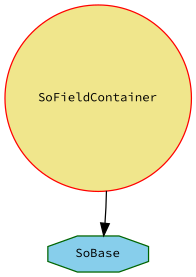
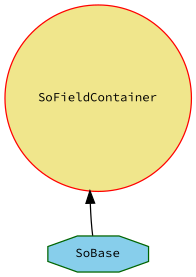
  digraph {
    fontname="Source Code Pro"
    node [fontname="Source Code Pro" fontsize=10 style=filled]
    n1 [color=red fillcolor=khaki fontcolor=black height=0.2 label=SoFieldContainer shape=circle width=0.4]
    n2 [color=darkgreen fillcolor=skyblue height=0.2 label=SoBase shape=octagon width=0.4]
-   n2 -> n1 [color=black dir=back fontname="Source Code Pro" fontsize=10 labelfontname=Helvetica labelfontsize=10 style=solid]
+   n1 -> n2 [color=black dir=back fontname="Source Code Pro" fontsize=10 labelfontname=Helvetica labelfontsize=10 style=solid]
  }
